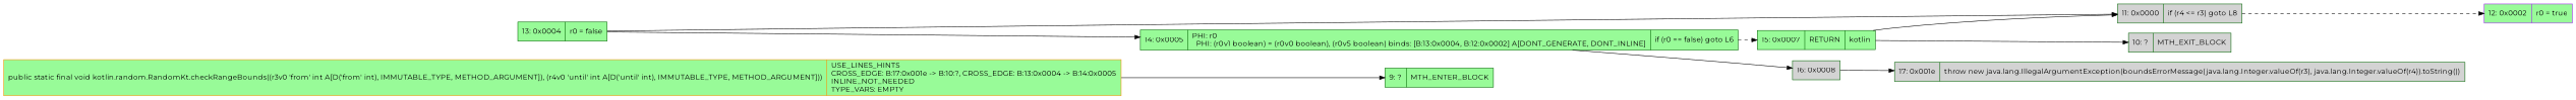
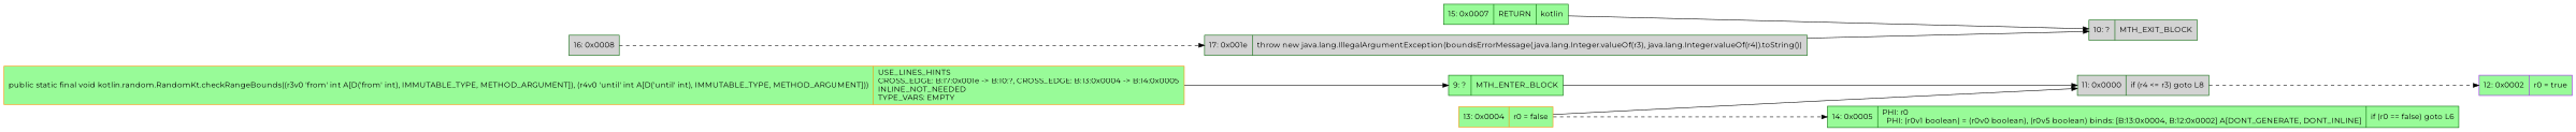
  digraph {
    fontname=Montserrat
    rankdir=LR
    node [color=darkgreen fillcolor=palegreen fontname=Montserrat shape=record style=filled]
    edge [fontname=Montserrat]
    n1 [label="{9\:\ ?|MTH_ENTER_BLOCK\l}"]
    n2 [fillcolor=lightgrey label="{11\:\ 0x0000|if (r4 \<= r3) goto L8\l}"]
    n3 [color=purple label="{12\:\ 0x0002|r0 = true\l}"]
-   n4 [label="{13\:\ 0x0004|r0 = false\l}"]
+   n4 [color=darkorange label="{13\:\ 0x0004|r0 = false\l}"]
    n5 [label="{14\:\ 0x0005|PHI: r0 \l  PHI: (r0v1 boolean) = (r0v0 boolean), (r0v5 boolean) binds: [B:13:0x0004, B:12:0x0002] A[DONT_GENERATE, DONT_INLINE]\l|if (r0 == false) goto L6\l}"]
    n6 [label="{15\:\ 0x0007|RETURN\l|kotlin\l}"]
    n7 [fillcolor=lightgrey label="{16\:\ 0x0008}"]
    n8 [fillcolor=lightgrey label="{10\:\ ?|MTH_EXIT_BLOCK\l}"]
    n9 [fillcolor=lightgrey label="{17\:\ 0x001e|throw new java.lang.IllegalArgumentException(boundsErrorMessage(java.lang.Integer.valueOf(r3), java.lang.Integer.valueOf(r4)).toString())\l}"]
    n10 [color=darkorange label="{public static final void kotlin.random.RandomKt.checkRangeBounds((r3v0 'from' int A[D('from' int), IMMUTABLE_TYPE, METHOD_ARGUMENT]), (r4v0 'until' int A[D('until' int), IMMUTABLE_TYPE, METHOD_ARGUMENT]))  | USE_LINES_HINTS\lCROSS_EDGE: B:17:0x001e \-\> B:10:?, CROSS_EDGE: B:13:0x0004 \-\> B:14:0x0005\lINLINE_NOT_NEEDED\lTYPE_VARS: EMPTY\l}"]
-   n6 -> n2
+   n1 -> n2
    n2 -> n3 [style=dashed]
    n4 -> n2
-   n4 -> n5
-   n5 -> n6 [style=dashed]
-   n5 -> n7
+   n4 -> n5 [style=dashed]
    n6 -> n8
-   n7 -> n9
+   n7 -> n9 [style=dashed]
+   n9 -> n8
    n10 -> n1
  }
